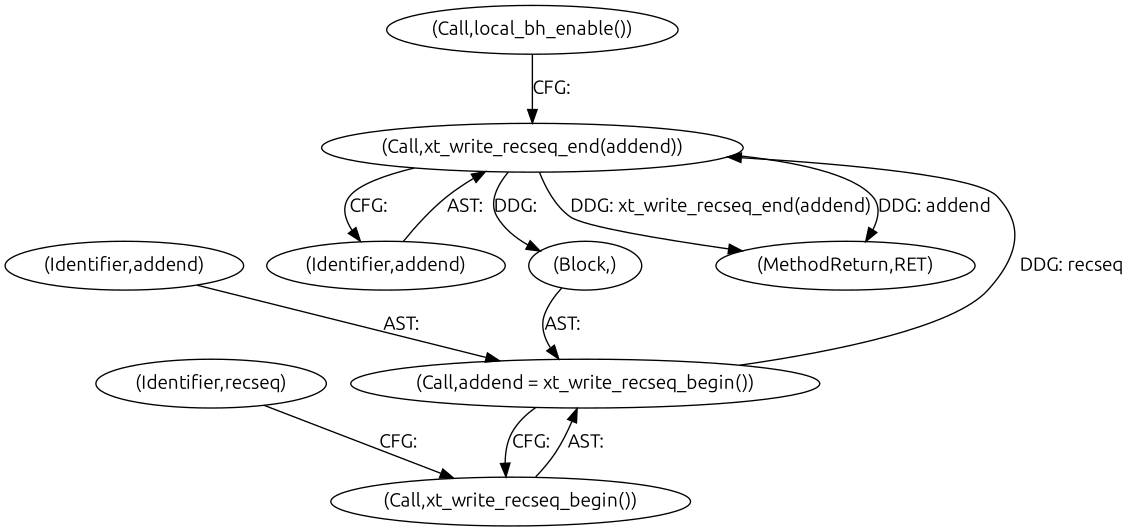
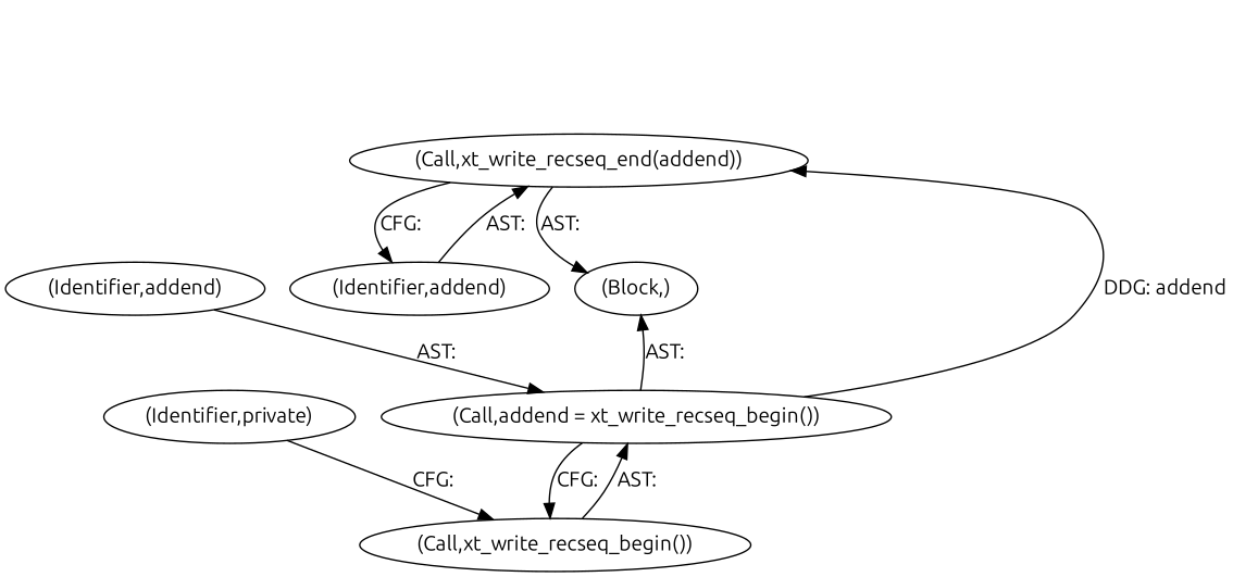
  digraph {
    fontname=Ubuntu
    node [fontname=Ubuntu]
    edge [fontname=Ubuntu]
    n1 [label="(Call,xt_write_recseq_end(addend))"]
    n2 [label="(Identifier,addend)"]
    n3 [label="(Block,)"]
-   n4 [label="(MethodReturn,RET)"]
    n5 [label="(Call,addend = xt_write_recseq_begin())"]
    n6 [label="(Call,xt_write_recseq_begin())"]
    n7 [label="(Identifier,addend)"]
-   n8 [label="(Call,local_bh_enable())"]
-   n9 [label="(Identifier,recseq)"]
+   n9 [label="(Identifier,private)"]
    n1 -> n2 [label="CFG: "]
-   n1 -> n3 [label="DDG: "]
-   n1 -> n4 [label="DDG: xt_write_recseq_end(addend)"]
-   n1 -> n4 [label="DDG: addend"]
+   n1 -> n3 [label="AST: "]
    n2 -> n1 [label="AST: "]
-   n5 -> n1 [label="DDG: recseq"]
-   n3 -> n5 [label="AST: "]
+   n5 -> n1 [label="DDG: addend"]
+   n5 -> n3 [label="AST: "]
    n5 -> n6 [label="CFG: "]
    n6 -> n5 [label="AST: "]
    n7 -> n5 [label="AST: "]
-   n8 -> n1 [label="CFG: "]
    n9 -> n6 [label="CFG: "]
  }
